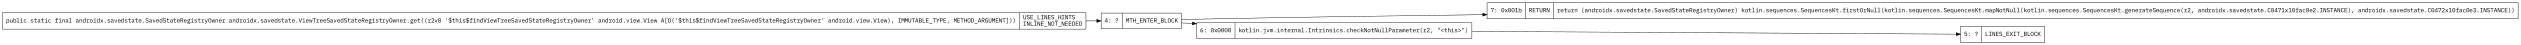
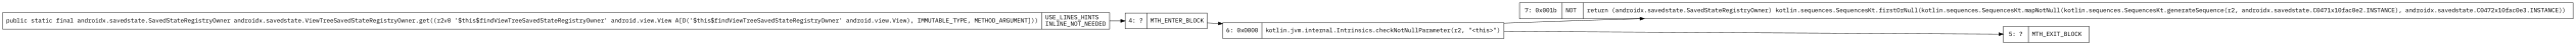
  digraph {
    fontname="IBM Plex Mono"
    rankdir=LR
    node [fontname="IBM Plex Mono" shape=record]
    edge [fontname="IBM Plex Mono"]
    n1 [label="{4\:\ ?|MTH_ENTER_BLOCK\l}"]
    n2 [label="{6\:\ 0x0000|kotlin.jvm.internal.Intrinsics.checkNotNullParameter(r2, \"\<this\>\")\l}"]
-   n3 [label="{7\:\ 0x001b|RETURN\l|return (androidx.savedstate.SavedStateRegistryOwner) kotlin.sequences.SequencesKt.firstOrNull(kotlin.sequences.SequencesKt.mapNotNull(kotlin.sequences.SequencesKt.generateSequence(r2, androidx.savedstate.C0471x10fac0e2.INSTANCE), androidx.savedstate.C0472x10fac0e3.INSTANCE))\l}"]
-   n4 [label="{5\:\ ?|LINES_EXIT_BLOCK\l}"]
+   n3 [label="{7\:\ 0x001b|NOT\l|return (androidx.savedstate.SavedStateRegistryOwner) kotlin.sequences.SequencesKt.firstOrNull(kotlin.sequences.SequencesKt.mapNotNull(kotlin.sequences.SequencesKt.generateSequence(r2, androidx.savedstate.C0471x10fac0e2.INSTANCE), androidx.savedstate.C0472x10fac0e3.INSTANCE))\l}"]
+   n4 [label="{5\:\ ?|MTH_EXIT_BLOCK\l}"]
    n5 [label="{public static final androidx.savedstate.SavedStateRegistryOwner androidx.savedstate.ViewTreeSavedStateRegistryOwner.get((r2v0 '$this$findViewTreeSavedStateRegistryOwner' android.view.View A[D('$this$findViewTreeSavedStateRegistryOwner' android.view.View), IMMUTABLE_TYPE, METHOD_ARGUMENT]))  | USE_LINES_HINTS\lINLINE_NOT_NEEDED\l}"]
    n1 -> n2
-   n1 -> n3
+   n2 -> n3
    n2 -> n4
    n5 -> n1
  }
